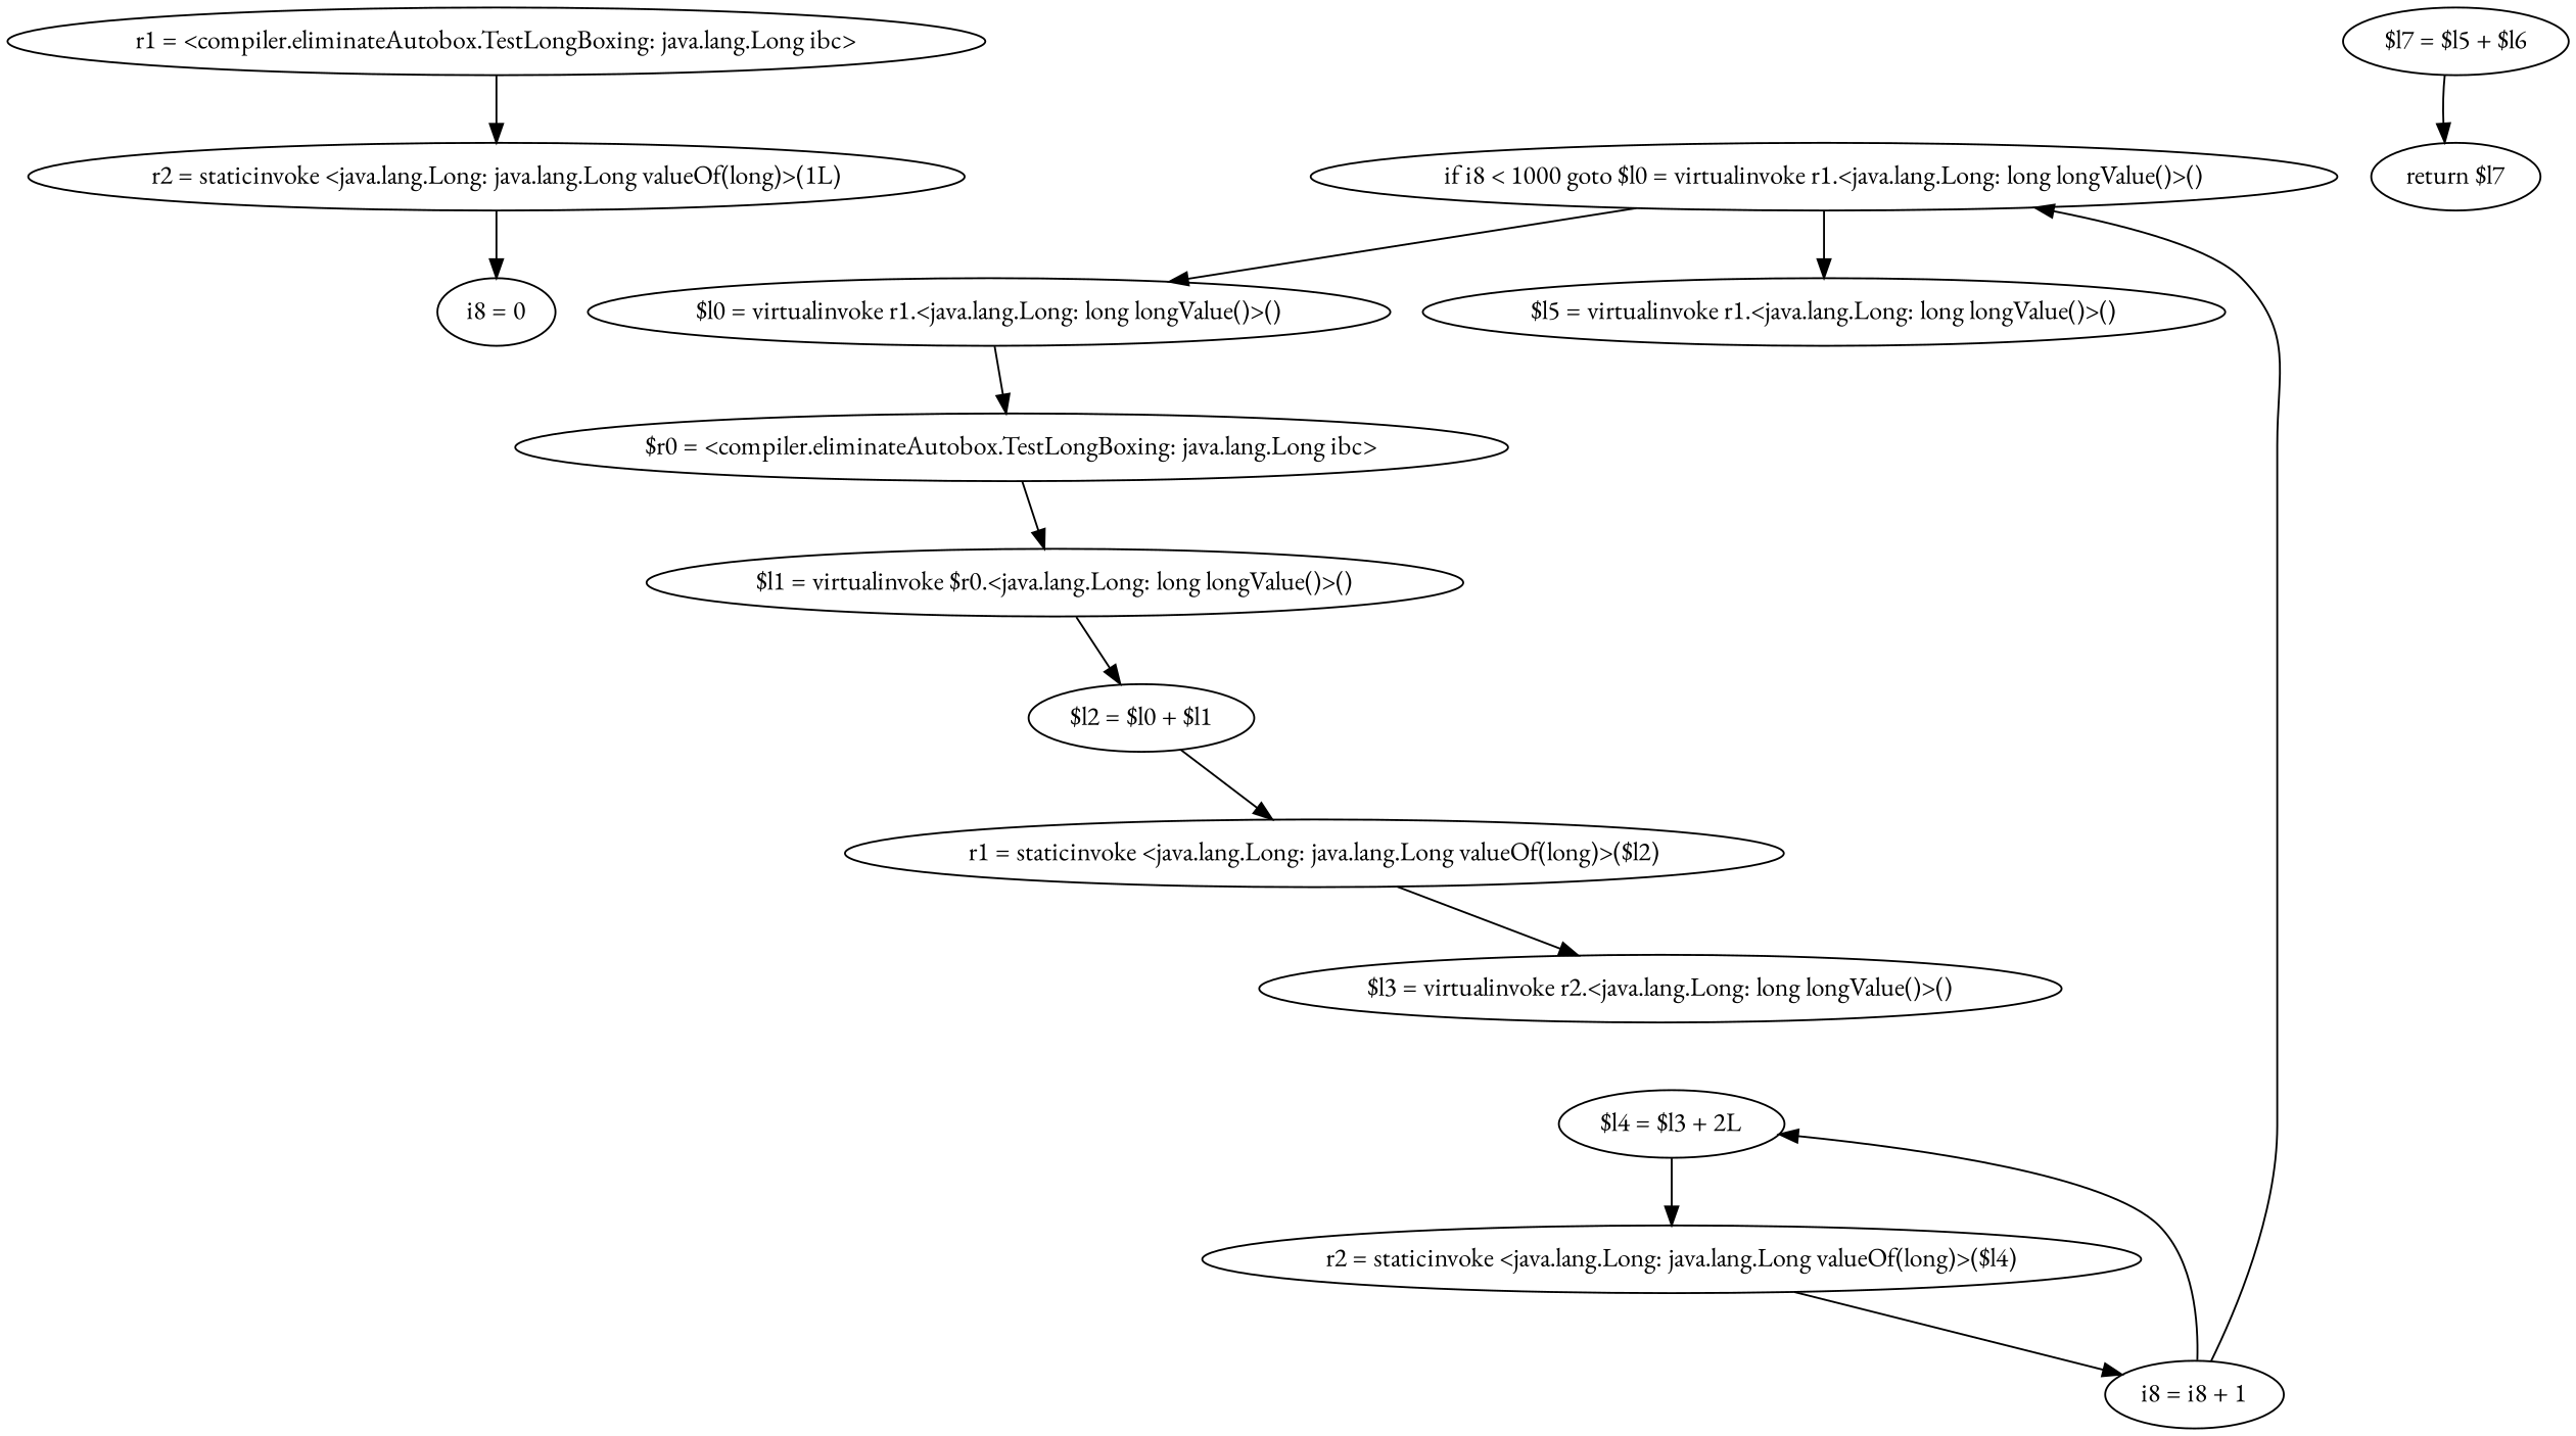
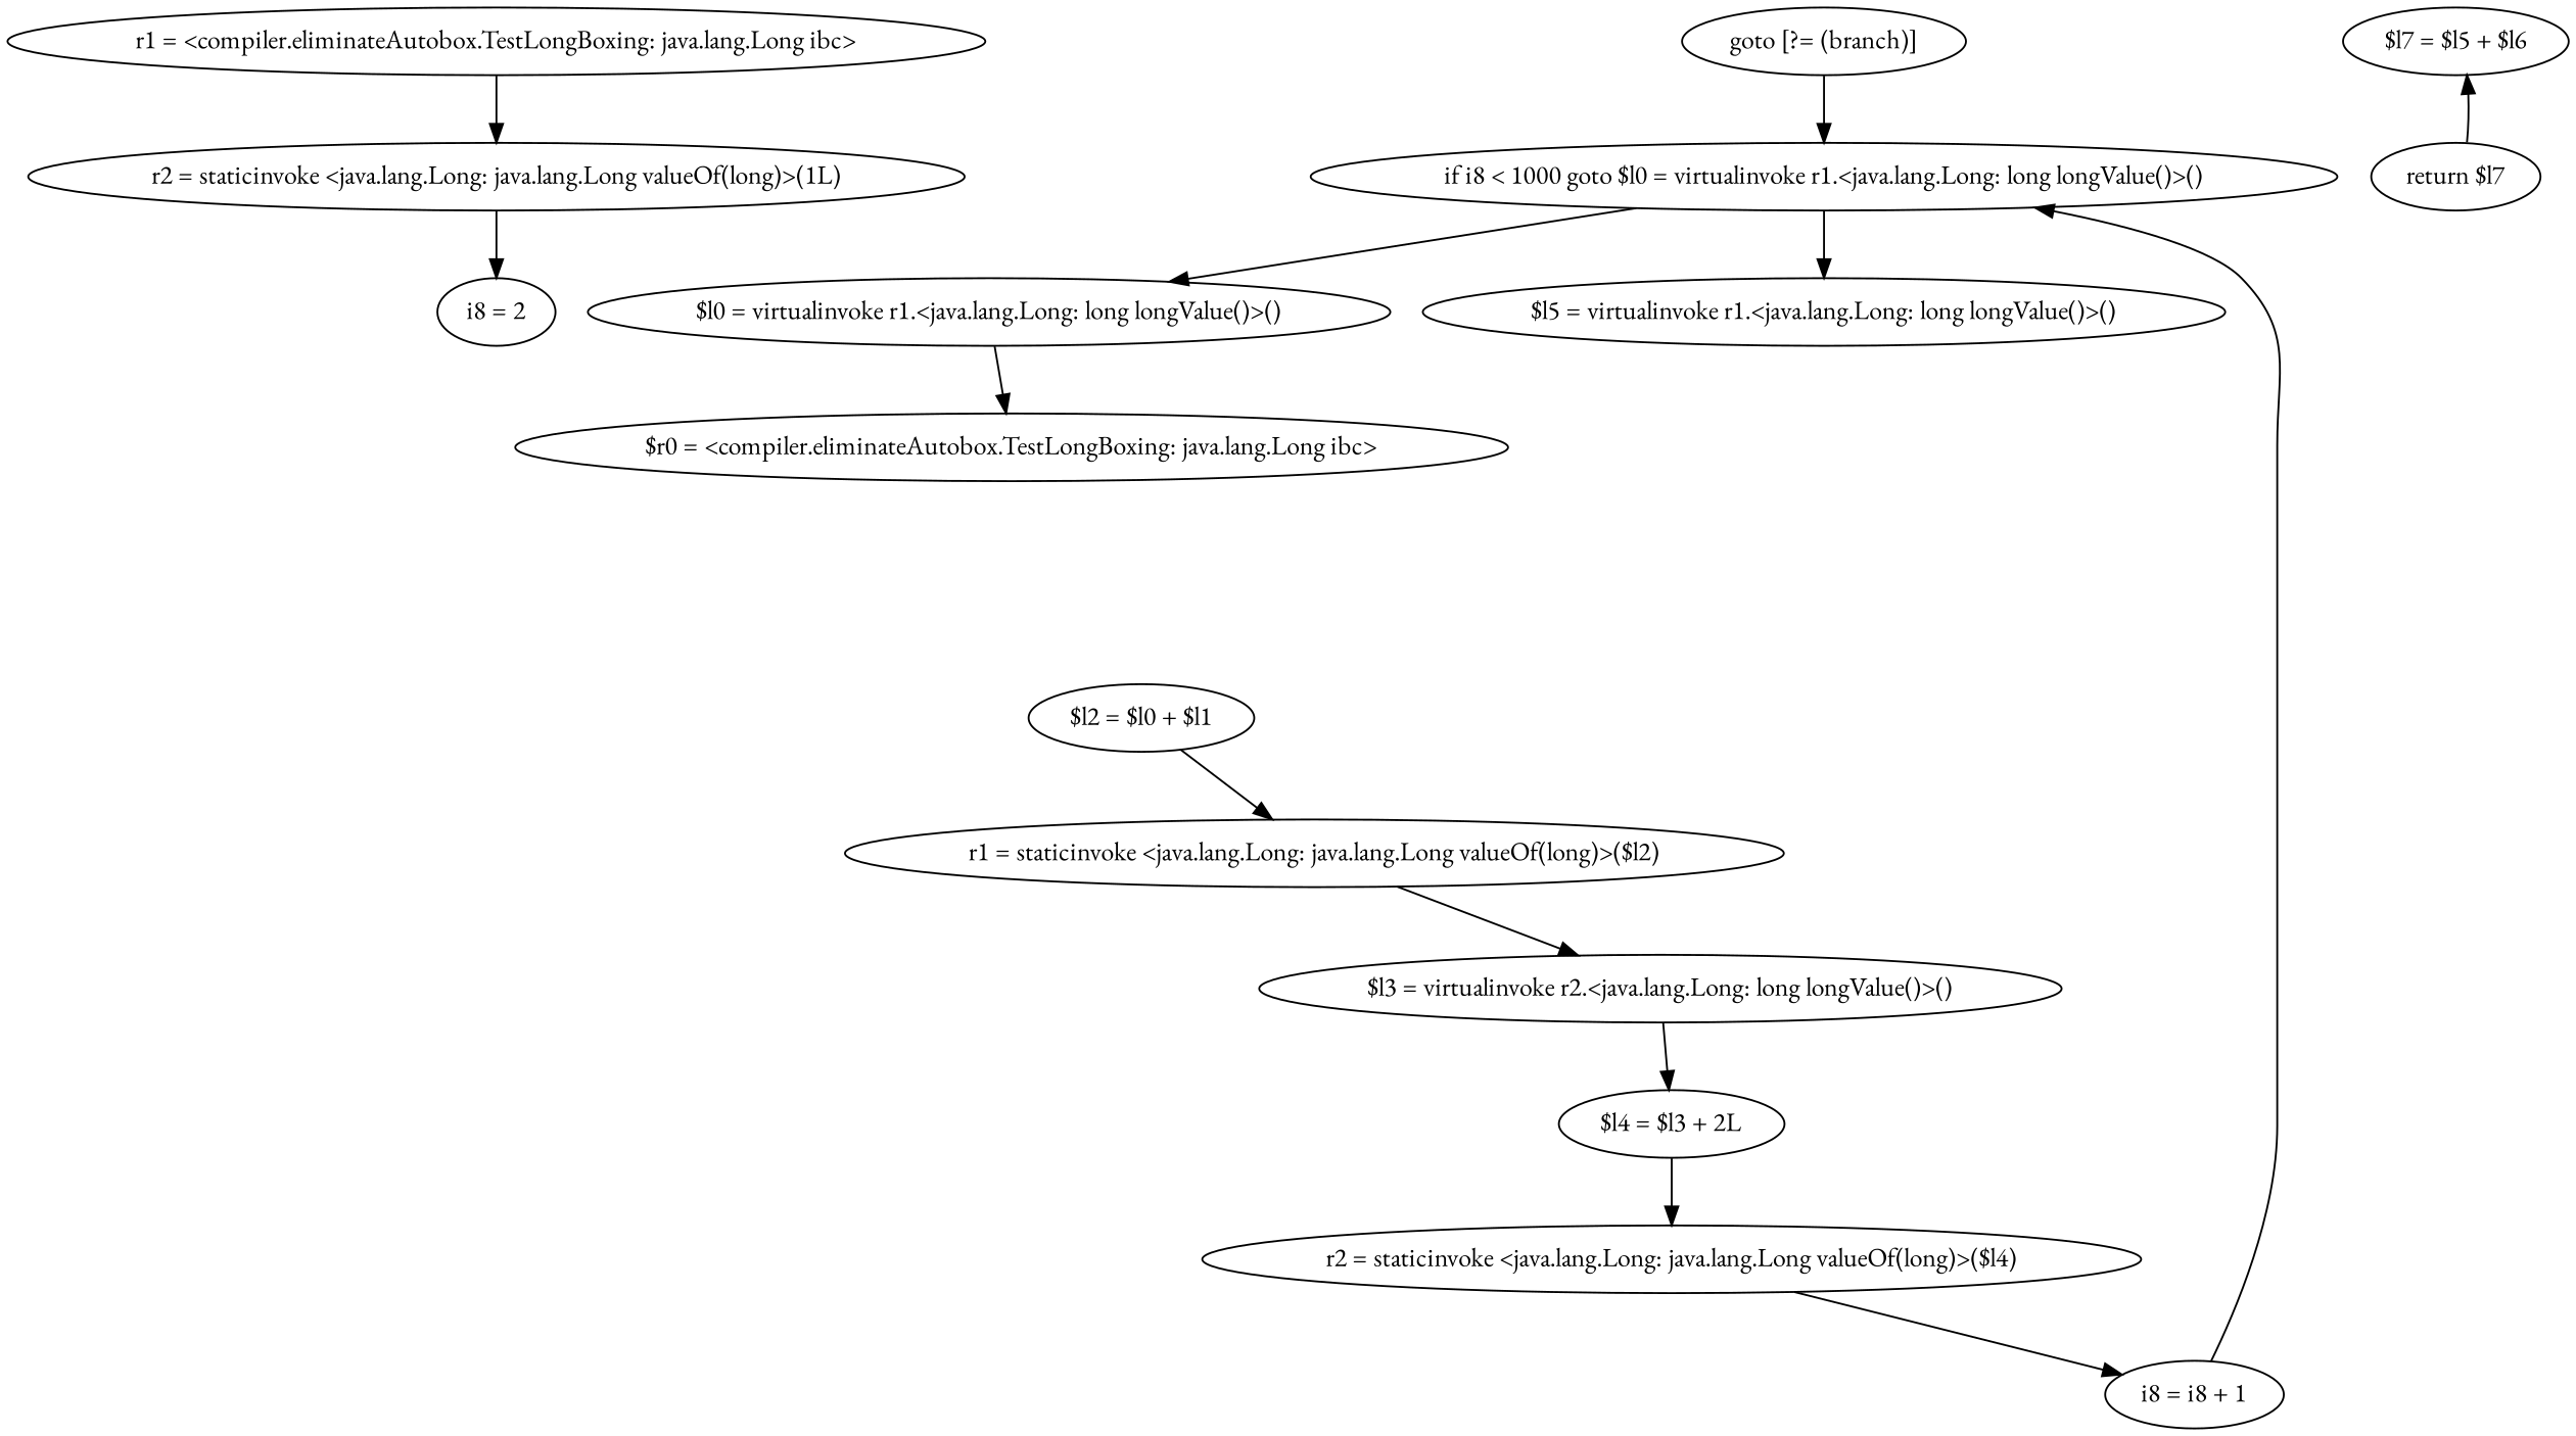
  digraph {
    fontname="EB Garamond"
    node [fontname="EB Garamond"]
    edge [fontname="EB Garamond"]
    "r1 = <compiler.eliminateAutobox.TestLongBoxing: java.lang.Long ibc>"
    "r2 = staticinvoke <java.lang.Long: java.lang.Long valueOf(long)>(1L)"
-   "i8 = 0"
+   "i8 = 0" [label="i8 = 2"]
+   "goto [?= (branch)]"
    "if i8 < 1000 goto $l0 = virtualinvoke r1.<java.lang.Long: long longValue()>()"
    "$l0 = virtualinvoke r1.<java.lang.Long: long longValue()>()"
    "$l5 = virtualinvoke r1.<java.lang.Long: long longValue()>()"
    "$r0 = <compiler.eliminateAutobox.TestLongBoxing: java.lang.Long ibc>"
-   "$l1 = virtualinvoke $r0.<java.lang.Long: long longValue()>()"
    "$l2 = $l0 + $l1"
    "r1 = staticinvoke <java.lang.Long: java.lang.Long valueOf(long)>($l2)"
    "$l3 = virtualinvoke r2.<java.lang.Long: long longValue()>()"
    "$l4 = $l3 + 2L"
    "r2 = staticinvoke <java.lang.Long: java.lang.Long valueOf(long)>($l4)"
    "i8 = i8 + 1"
    "$l7 = $l5 + $l6"
    "return $l7"
    "r1 = <compiler.eliminateAutobox.TestLongBoxing: java.lang.Long ibc>" -> "r2 = staticinvoke <java.lang.Long: java.lang.Long valueOf(long)>(1L)"
    "r2 = staticinvoke <java.lang.Long: java.lang.Long valueOf(long)>(1L)" -> "i8 = 0"
+   "goto [?= (branch)]" -> "if i8 < 1000 goto $l0 = virtualinvoke r1.<java.lang.Long: long longValue()>()"
    "if i8 < 1000 goto $l0 = virtualinvoke r1.<java.lang.Long: long longValue()>()" -> "$l0 = virtualinvoke r1.<java.lang.Long: long longValue()>()"
    "if i8 < 1000 goto $l0 = virtualinvoke r1.<java.lang.Long: long longValue()>()" -> "$l5 = virtualinvoke r1.<java.lang.Long: long longValue()>()"
    "$l0 = virtualinvoke r1.<java.lang.Long: long longValue()>()" -> "$r0 = <compiler.eliminateAutobox.TestLongBoxing: java.lang.Long ibc>"
-   "$r0 = <compiler.eliminateAutobox.TestLongBoxing: java.lang.Long ibc>" -> "$l1 = virtualinvoke $r0.<java.lang.Long: long longValue()>()"
-   "$l1 = virtualinvoke $r0.<java.lang.Long: long longValue()>()" -> "$l2 = $l0 + $l1"
    "$l2 = $l0 + $l1" -> "r1 = staticinvoke <java.lang.Long: java.lang.Long valueOf(long)>($l2)"
    "r1 = staticinvoke <java.lang.Long: java.lang.Long valueOf(long)>($l2)" -> "$l3 = virtualinvoke r2.<java.lang.Long: long longValue()>()"
-   "i8 = i8 + 1" -> "$l4 = $l3 + 2L"
+   "$l3 = virtualinvoke r2.<java.lang.Long: long longValue()>()" -> "$l4 = $l3 + 2L"
    "$l4 = $l3 + 2L" -> "r2 = staticinvoke <java.lang.Long: java.lang.Long valueOf(long)>($l4)"
    "r2 = staticinvoke <java.lang.Long: java.lang.Long valueOf(long)>($l4)" -> "i8 = i8 + 1"
    "i8 = i8 + 1" -> "if i8 < 1000 goto $l0 = virtualinvoke r1.<java.lang.Long: long longValue()>()"
-   "$l7 = $l5 + $l6" -> "return $l7"
+   "return $l7" -> "$l7 = $l5 + $l6"
  }
